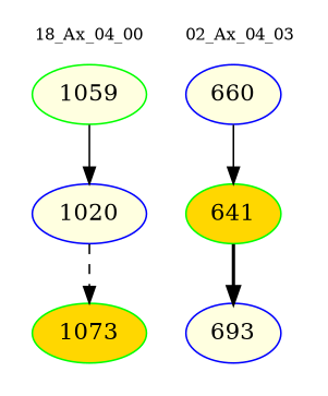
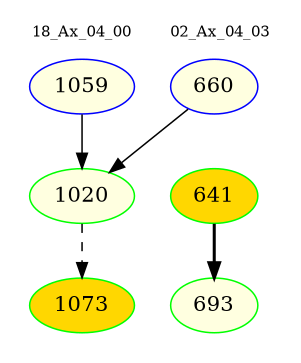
  digraph {
    node [color=blue fillcolor=lightyellow style=filled]
    edge [color=black style=solid]
-   n1 [color=green label=1059]
-   n2 [label=1020]
+   n1 [label=1059]
+   n2 [color=green label=1020]
    n3 [color=green fillcolor=gold label=1073]
    n4 [label=660]
    n5 [color=green fillcolor=gold label=641]
-   n6 [label=693]
+   n6 [color=green label=693]
    subgraph cluster_1 {
      color=white
      fontsize=10
      label="18_Ax_04_00"
      n1
      n2
      n3
    }
    subgraph cluster_2 {
      color=white
      fontsize=10
      label="02_Ax_04_03"
      n4
      n5
      n6
    }
    n1 -> n2
    n2 -> n3 [style=dashed]
-   n4 -> n5
+   n4 -> n2
    n5 -> n6 [style=bold]
  }
